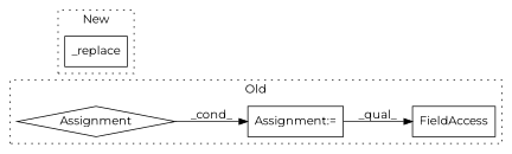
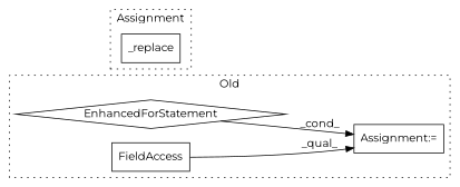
  digraph {
    fontname=Montserrat
    rankdir=LR
    node [fontname=Montserrat l="53,2" s="3706,3810" shape=box]
    edge [fontname=Montserrat]
-   n1 [a=70 label=Assignment shape=diamond]
+   n1 [a=70 label=EnhancedForStatement shape=diamond]
    n2 [a=7 label="Assignment:="]
    n3 [a=22 l=10 label=FieldAccess s=3820]
    n4 [a=32 l="9,1" label=_replace s="3536,3547"]
    subgraph cluster_1 {
      label=Old
      style=dotted
      n1
      n2
      n3
    }
    subgraph cluster_2 {
-     label=New
+     label=Assignment
      style=dotted
      n4
    }
    n1 -> n2 [label=_cond_]
-   n2 -> n3 [label=_qual_]
+   n3 -> n2 [label=_qual_]
  }
